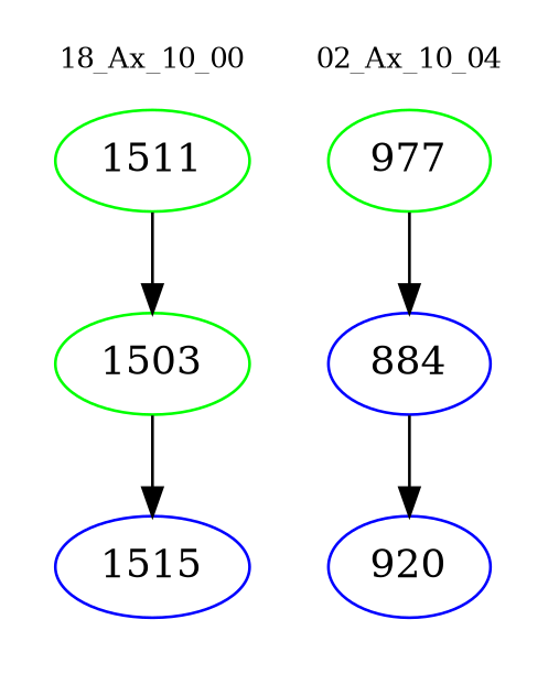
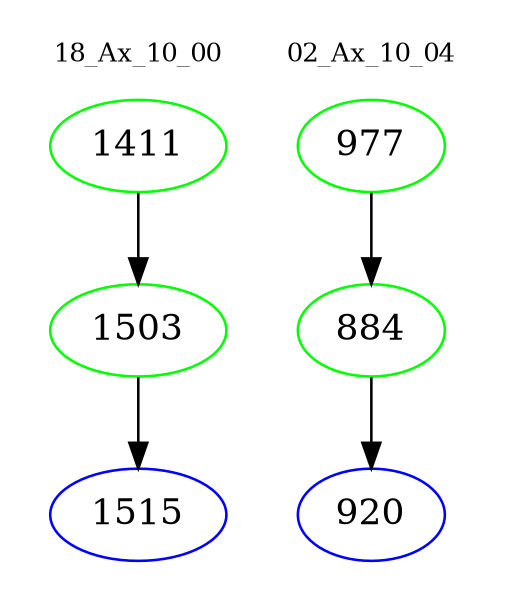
  digraph {
    node [color=green]
    edge [color=black]
-   n1 [label=1511]
+   n1 [label=1411]
    n2 [label=1503]
    n3 [color=blue label=1515]
    n4 [label=977]
-   n5 [color=blue label=884]
+   n5 [label=884]
    n6 [color=blue label=920]
    subgraph cluster_1 {
      color=white
      fontsize=10
      label="18_Ax_10_00"
      n1
      n2
      n3
    }
    subgraph cluster_2 {
      color=white
      fontsize=10
      label="02_Ax_10_04"
      n4
      n5
      n6
    }
    n1 -> n2
    n2 -> n3
    n4 -> n5
    n5 -> n6
  }
